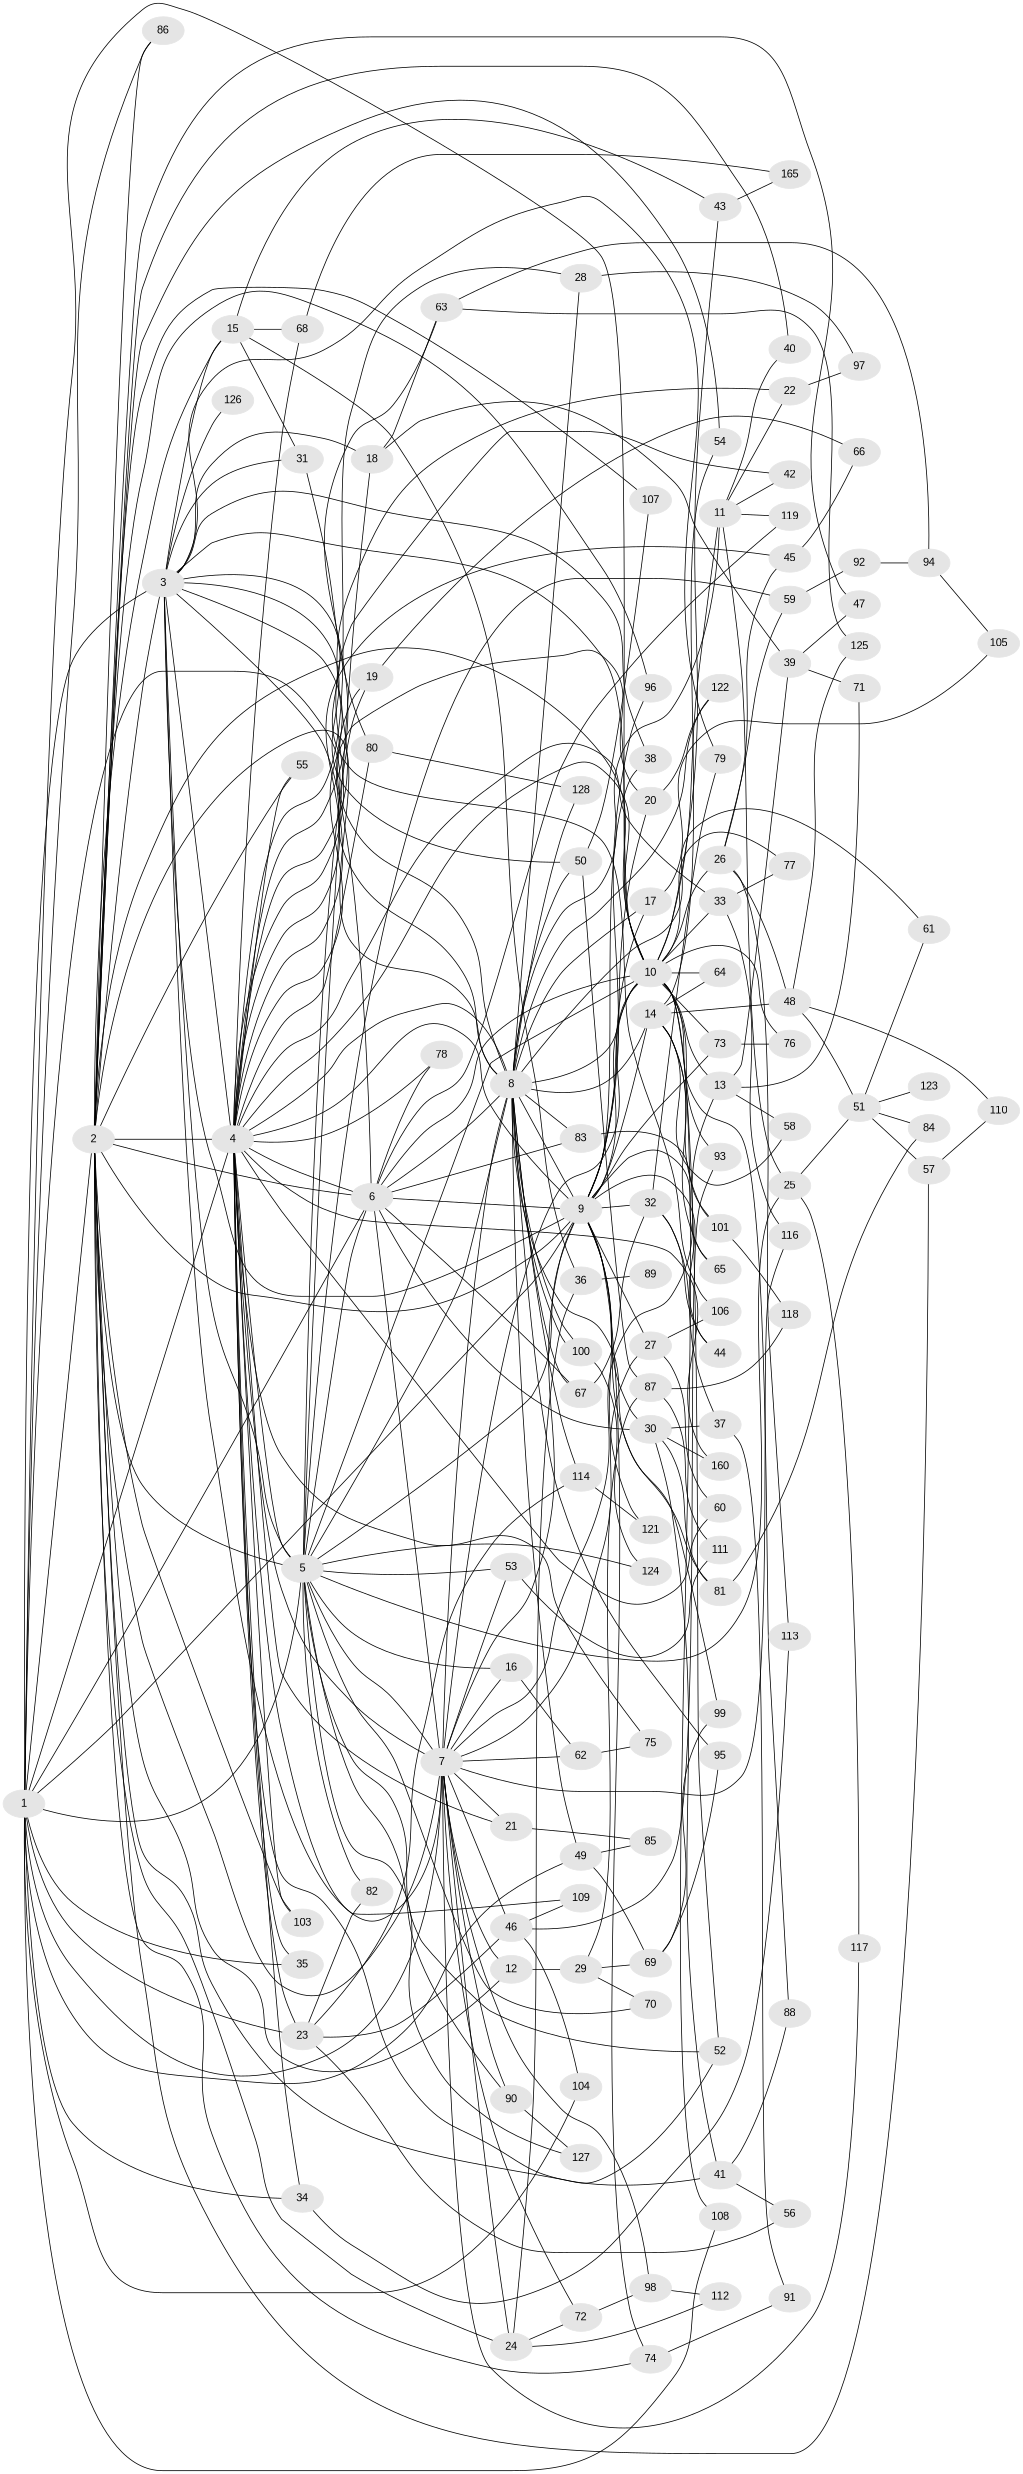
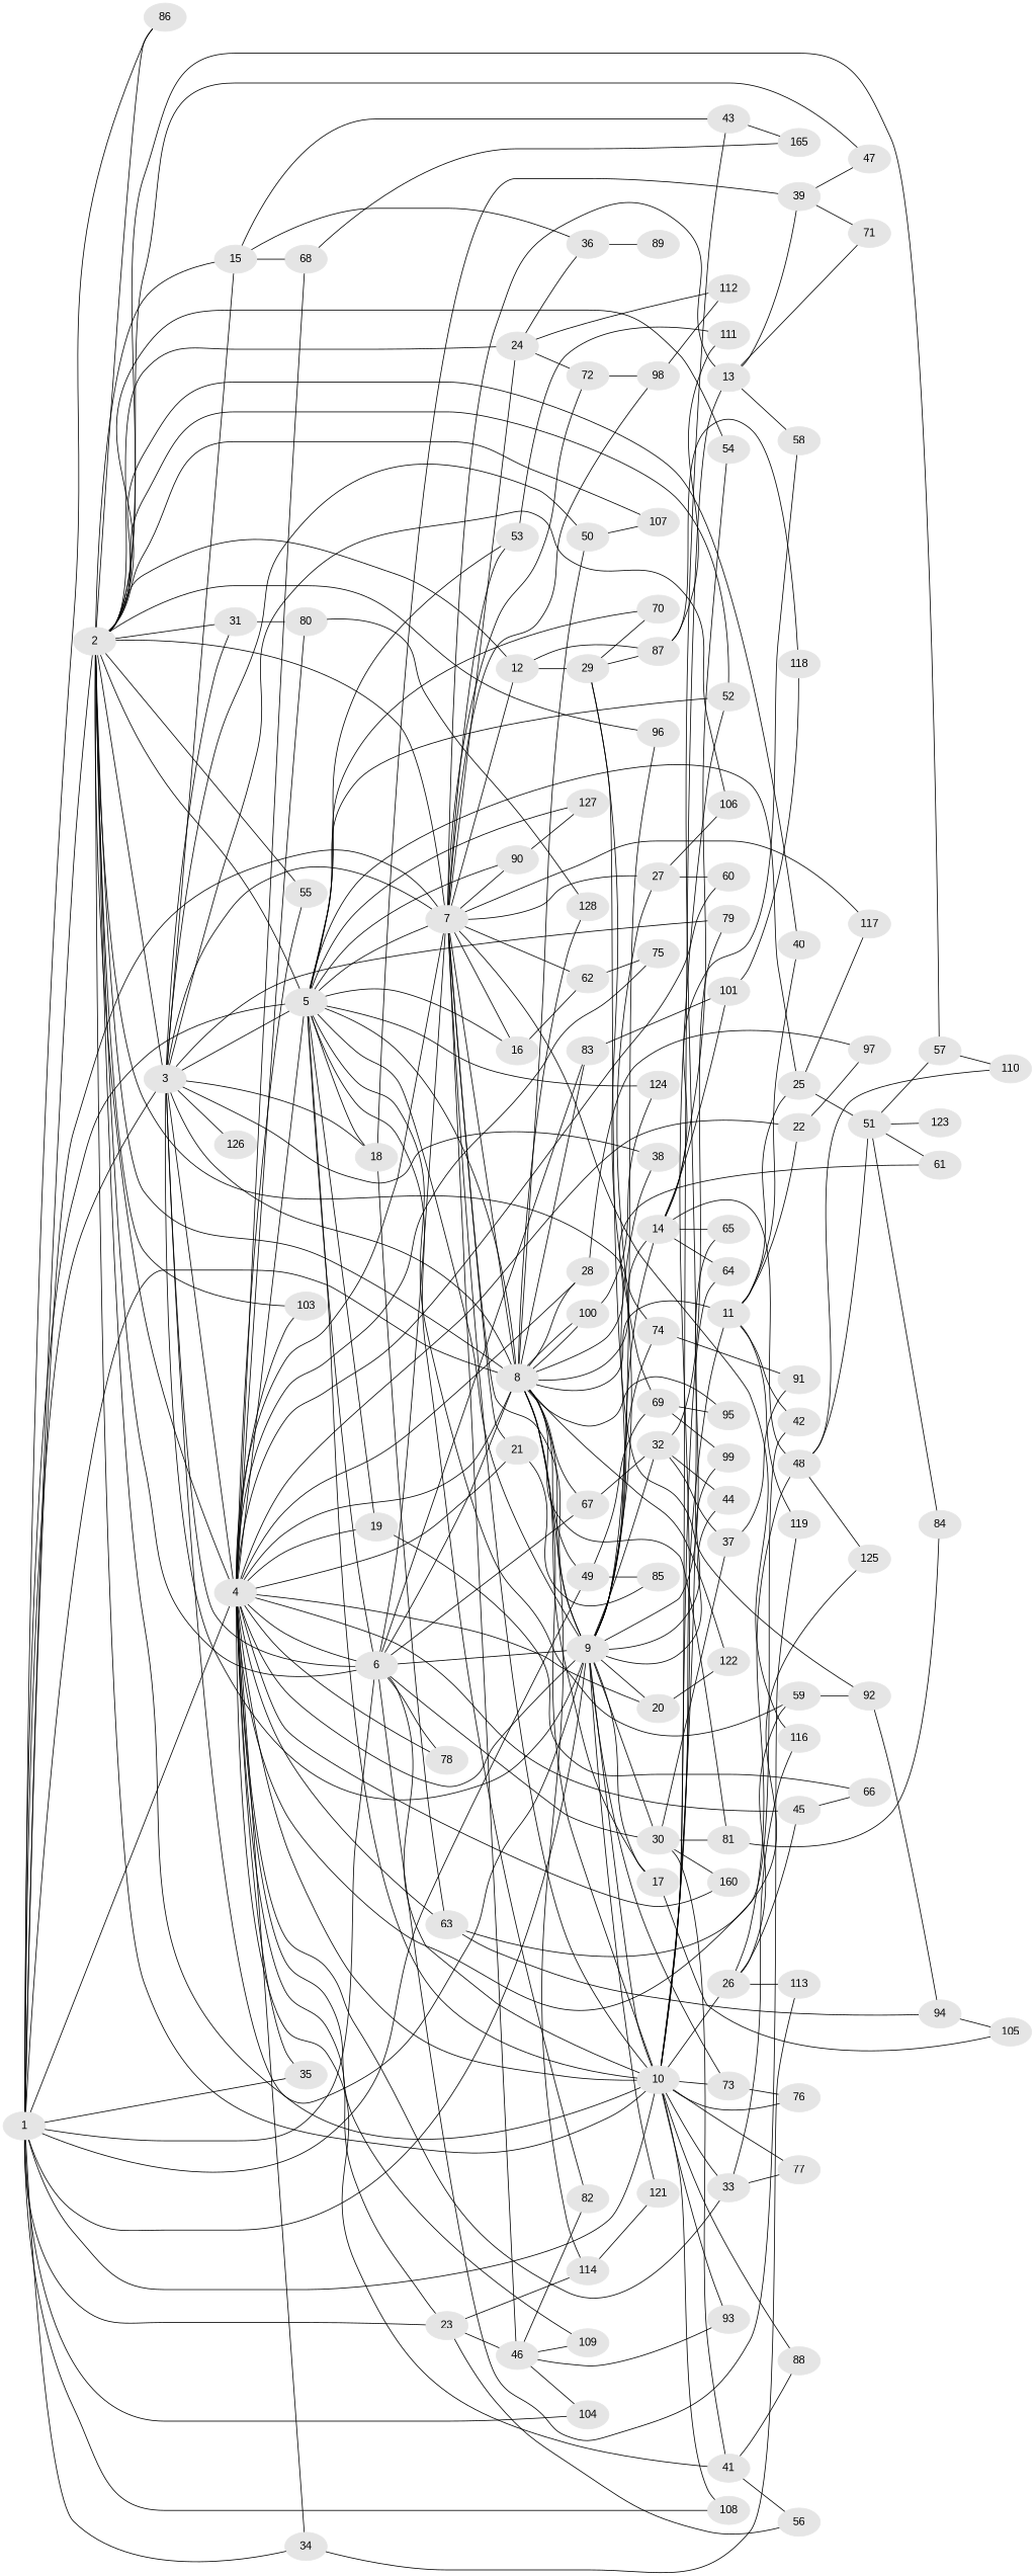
  graph {
    fontname="Liberation Sans"
    rankdir=LR
    node [color=gray90 fontname="Liberation Sans" style=filled]
    edge [fontname="Liberation Sans"]
    1
    2
    3
    4
    5
    6
    7
    8
    9
    10
    23
    34
    35
    49
    86
    104
    108
    12
    15
    24
    31
    40
    47
    52
    54
    55
    57
    74
    96
    103
    107
    18
    38
    50
    79
    106
    126
    19
    20
    21
    22
    28
    33
    41
    42
    45
    60
    63
    68
    75
    78
    80
    109
    n54 [label=160]
    16
    25
    53
    59
    70
    82
    90
    124
    127
    30
    67
    83
    119
    13
    27
    46
    62
    72
    98
    116
    117
    11
    14
    17
    61
    81
    95
    100
    114
    122
    128
    32
    44
    65
    73
    99
    121
    26
    43
    64
    76
    77
    88
    93
    56
    113
    85
    69
    29
    87
    36
    112
    110
    91
    39
    66
    97
    125
    94
    n114 [label=165]
    51
    111
    92
    37
    101
    58
    71
    48
    105
    84
    118
    89
    123
    1 -- 2
    1 -- 3
    1 -- 4
    1 -- 5
    1 -- 6
    1 -- 7
    1 -- 8
    1 -- 9
    1 -- 10
    1 -- 23
    1 -- 34
    1 -- 35
    1 -- 49
    1 -- 86
    1 -- 104
    1 -- 108
    2 -- 3
    2 -- 4
    2 -- 5
    2 -- 6
    2 -- 7
    2 -- 8
    2 -- 9
    2 -- 10
    2 -- 86
    2 -- 12
    2 -- 15
    2 -- 24
-   15 -- 31
+   2 -- 31
    2 -- 40
    2 -- 47
    2 -- 52
    2 -- 54
    2 -- 55
    2 -- 57
    2 -- 74
    2 -- 96
    2 -- 103
    2 -- 107
    3 -- 4
    3 -- 5
    3 -- 6
    3 -- 7
    3 -- 8
    3 -- 9
    3 -- 10
    3 -- 15
    3 -- 31
    3 -- 18
    3 -- 38
    3 -- 50
    3 -- 79
    3 -- 106
    3 -- 126
    4 -- 5
    4 -- 6
    4 -- 7
    4 -- 8
    4 -- 9
    4 -- 10
    4 -- 23
    4 -- 34
    4 -- 35
    4 -- 55
    4 -- 103
    4 -- 19
    4 -- 20
    4 -- 21
    4 -- 22
    4 -- 28
    4 -- 33
    4 -- 41
    4 -- 42
    4 -- 45
    4 -- 60
    4 -- 63
    4 -- 68
    4 -- 75
    4 -- 78
    4 -- 80
    4 -- 109
    4 -- n54
    5 -- 6
    5 -- 7
    5 -- 8
    5 -- 9
    5 -- 10
    5 -- 52
    5 -- 18
    5 -- 19
    5 -- 16
    5 -- 25
    5 -- 53
    5 -- 59
    5 -- 70
    5 -- 82
    5 -- 90
    5 -- 124
    5 -- 127
    6 -- 7
    6 -- 8
    6 -- 9
    6 -- 10
    6 -- 78
    6 -- 30
    6 -- 67
    6 -- 83
    6 -- 119
    7 -- 8
    7 -- 9
    7 -- 10
    7 -- 12
    7 -- 24
    7 -- 21
    7 -- 16
    7 -- 53
    7 -- 90
    7 -- 13
    7 -- 27
    7 -- 46
    7 -- 62
    7 -- 72
    7 -- 98
    7 -- 116
    7 -- 117
    8 -- 9
    8 -- 10
    8 -- 49
    8 -- 50
    8 -- 28
    8 -- 67
    8 -- 83
    8 -- 11
    8 -- 14
    8 -- 17
    8 -- 61
    8 -- 81
    8 -- 95
    8 -- 100
    8 -- 100
    8 -- 114
    8 -- 122
    8 -- 128
    9 -- 10
    9 -- 74
    9 -- 96
    9 -- 38
    9 -- 20
    9 -- 30
    9 -- 27
    9 -- 14
    9 -- 17
    9 -- 32
    9 -- 44
    9 -- 65
    9 -- 73
    9 -- 99
    9 -- 121
    10 -- 108
    10 -- 52
    10 -- 33
    10 -- 13
    10 -- 11
    10 -- 73
    10 -- 26
    10 -- 43
    10 -- 64
    10 -- 76
    10 -- 77
    10 -- 88
    10 -- 93
    23 -- 46
    23 -- 114
    23 -- 56
    34 -- 113
    49 -- 85
    49 -- 69
    12 -- 29
-   50 -- 87
+   12 -- 87
    15 -- 68
    15 -- 43
    15 -- 36
    24 -- 72
    24 -- 36
    24 -- 112
    31 -- 80
    57 -- 110
    74 -- 91
    18 -- 63
    18 -- 39
    50 -- 107
    19 -- 66
    20 -- 122
    21 -- 85
    22 -- 97
    28 -- 97
    33 -- 116
    33 -- 77
    41 -- 88
    41 -- 56
    45 -- 66
    63 -- 125
    63 -- 94
    68 -- n114
    80 -- 128
    16 -- 62
    25 -- 117
    25 -- 51
    53 -- 111
    59 -- 92
    90 -- 127
    30 -- 41
    30 -- n54
    30 -- 81
    30 -- 37
    67 -- 32
    83 -- 101
    13 -- 39
    13 -- 58
    13 -- 71
    27 -- 106
    27 -- 60
    46 -- 104
    46 -- 109
-   23 -- 82
+   46 -- 82
    46 -- 93
    62 -- 75
    72 -- 98
    98 -- 112
    11 -- 40
    11 -- 22
    11 -- 42
    11 -- 25
    11 -- 119
    14 -- 54
    14 -- 65
    14 -- 64
    14 -- 101
    14 -- 58
    14 -- 48
    17 -- 105
    81 -- 84
    100 -- 124
    114 -- 121
    32 -- 79
    32 -- 44
    32 -- 37
    73 -- 76
    26 -- 45
    26 -- 59
    26 -- 113
    26 -- 48
    43 -- n114
    69 -- 95
    69 -- 99
    29 -- 70
    29 -- 69
    29 -- 87
+   29 -- 92
    87 -- 111
    87 -- 118
    36 -- 89
    39 -- 47
    39 -- 71
    94 -- 105
    51 -- 57
    51 -- 61
    51 -- 84
    51 -- 123
    92 -- 94
    37 -- 91
    101 -- 118
    48 -- 110
    48 -- 125
    48 -- 51
  }
